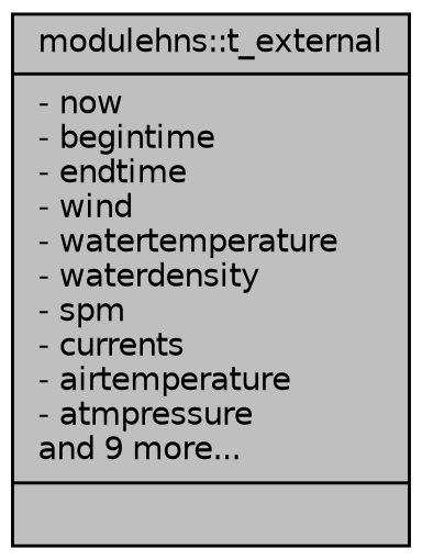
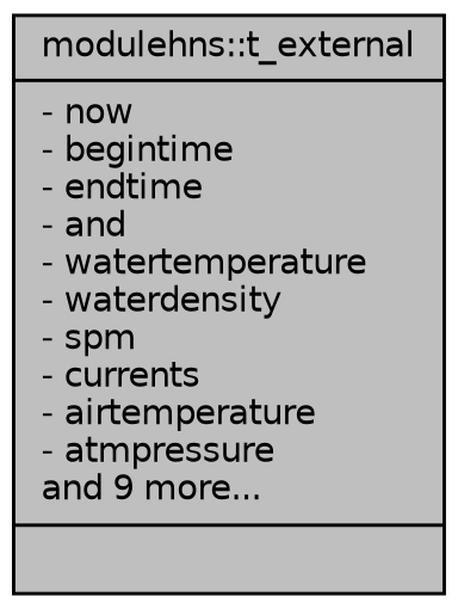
  digraph {
-   n1 [color=black fillcolor=grey75 fontcolor=black fontname=Helvetica fontsize=10 height=0.2 label="{modulehns::t_external\n|- now\l- begintime\l- endtime\l- wind\l- watertemperature\l- waterdensity\l- spm\l- currents\l- airtemperature\l- atmpressure\land 9 more...\l|}" shape=record style=filled width=0.4]
+   n1 [color=black fillcolor=grey75 fontcolor=black fontname=Helvetica fontsize=10 height=0.2 label="{modulehns::t_external\n|- now\l- begintime\l- endtime\l- and\l- watertemperature\l- waterdensity\l- spm\l- currents\l- airtemperature\l- atmpressure\land 9 more...\l|}" shape=record style=filled width=0.4]
  }
